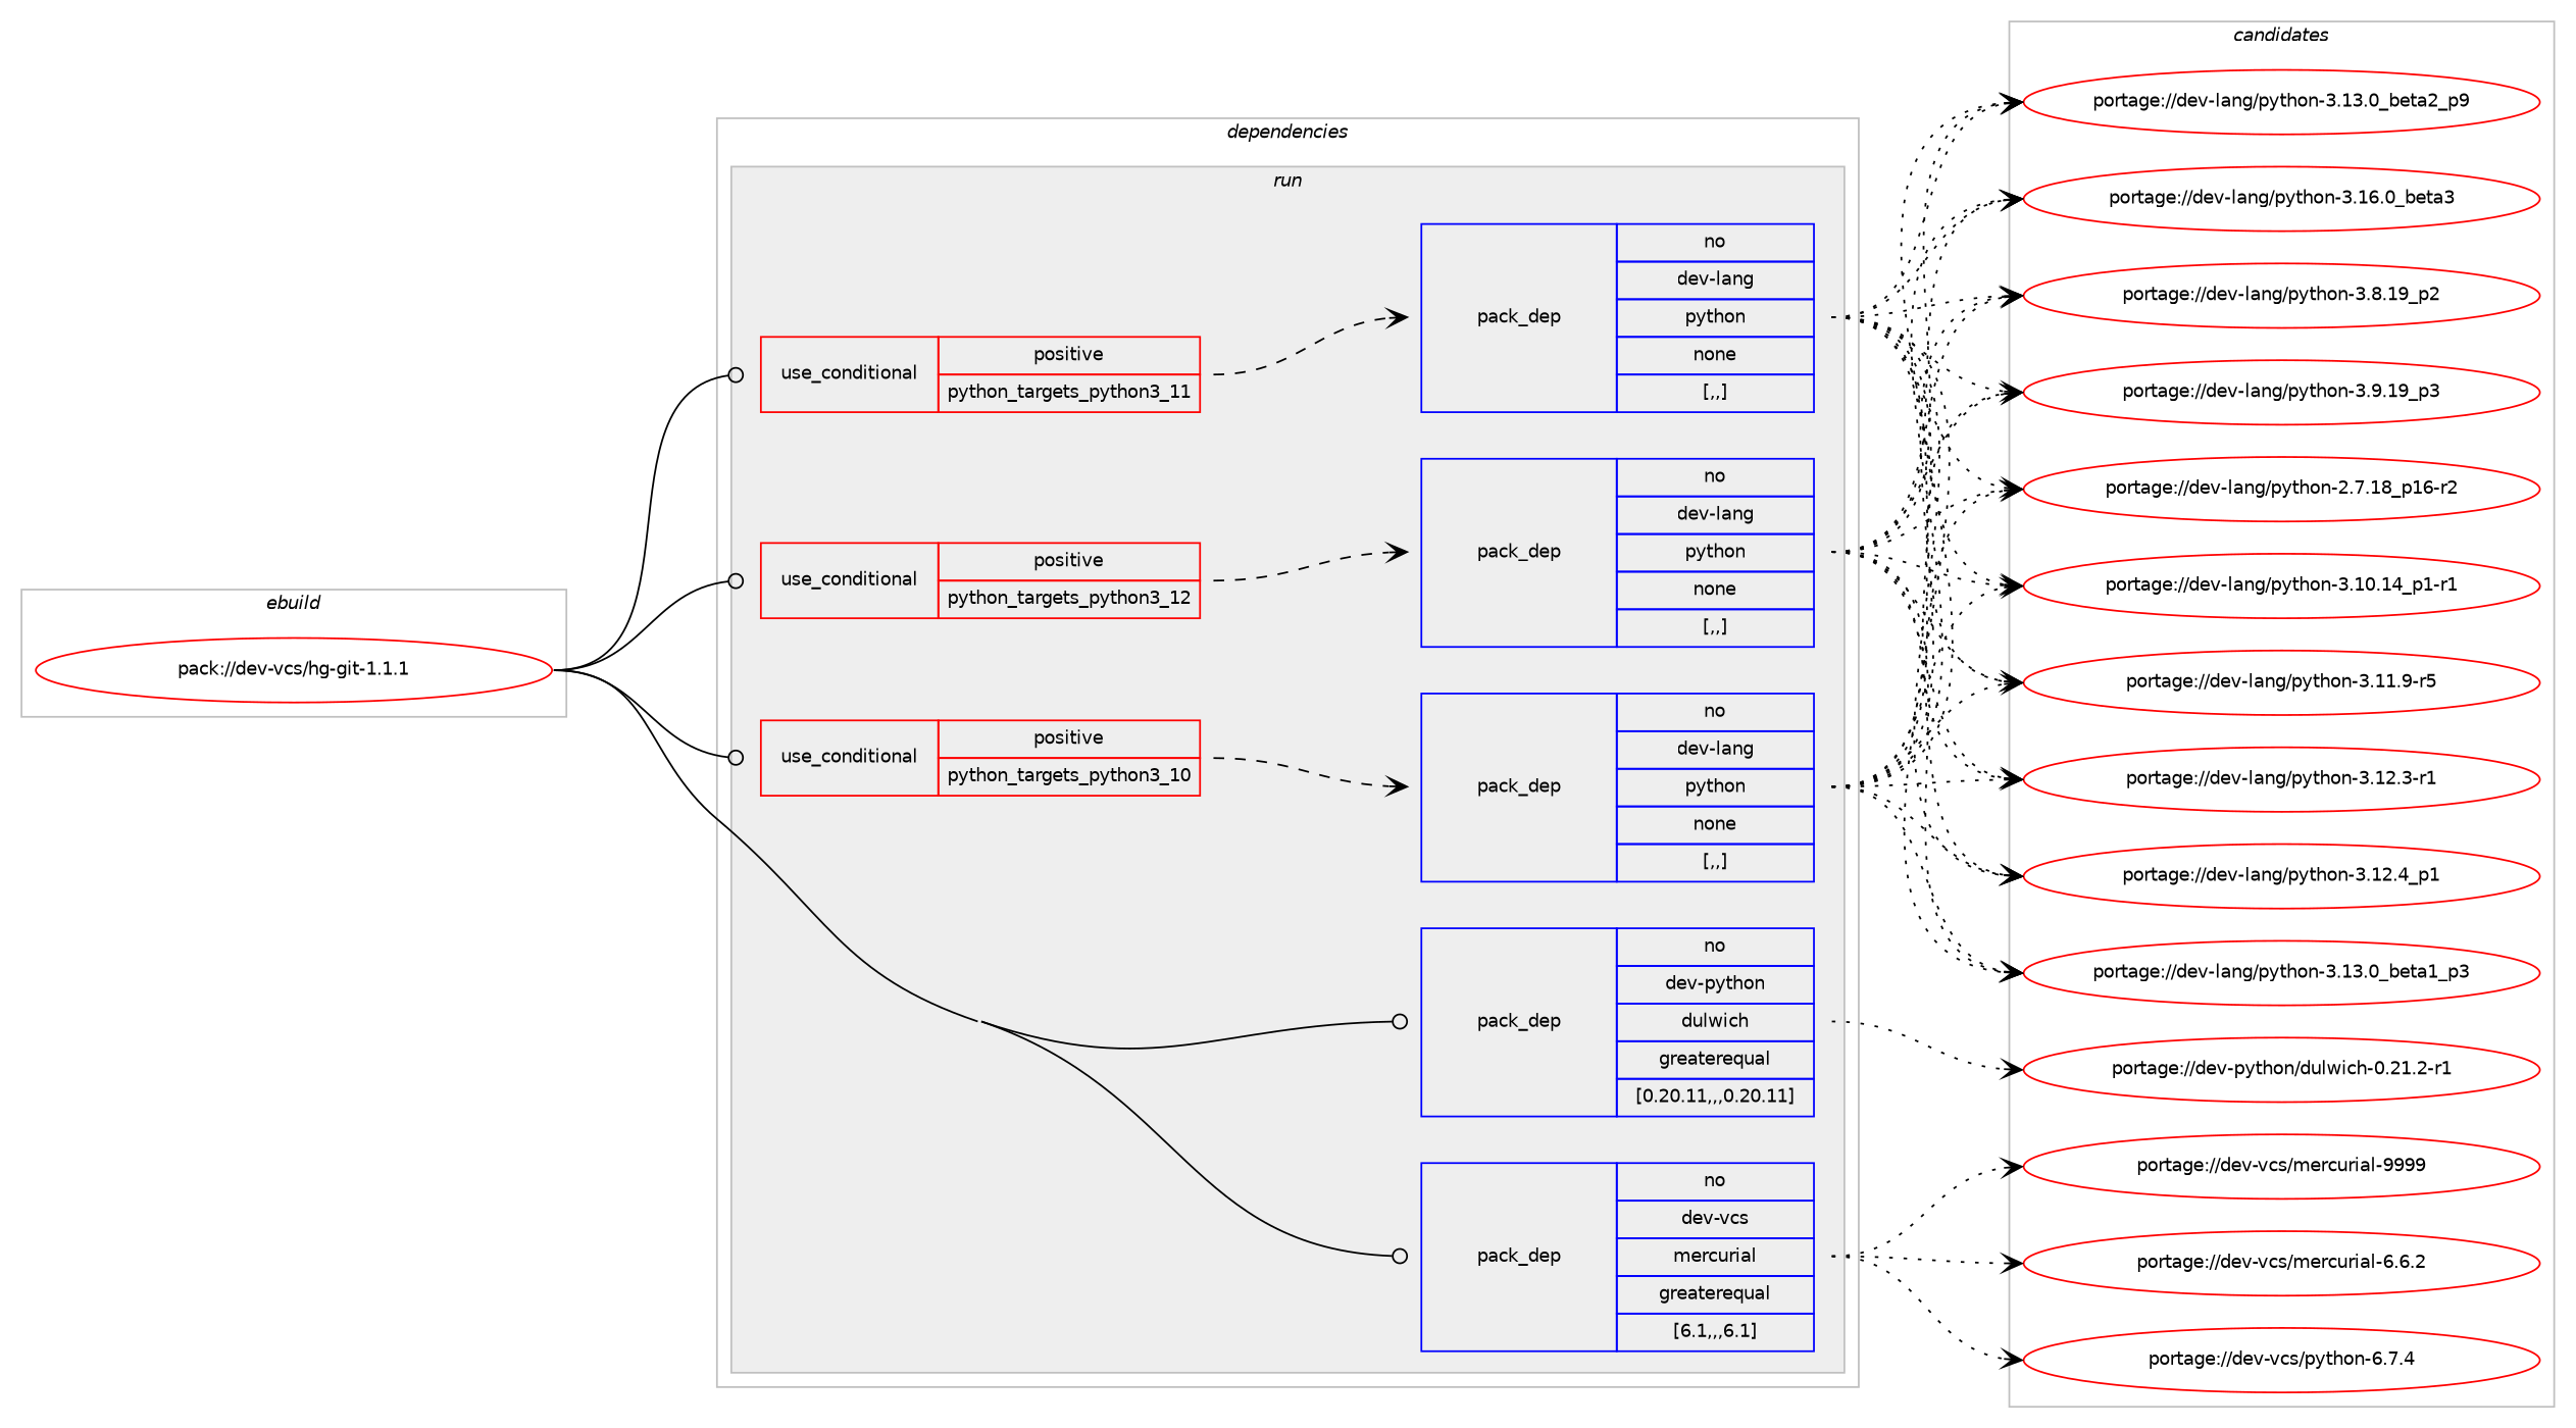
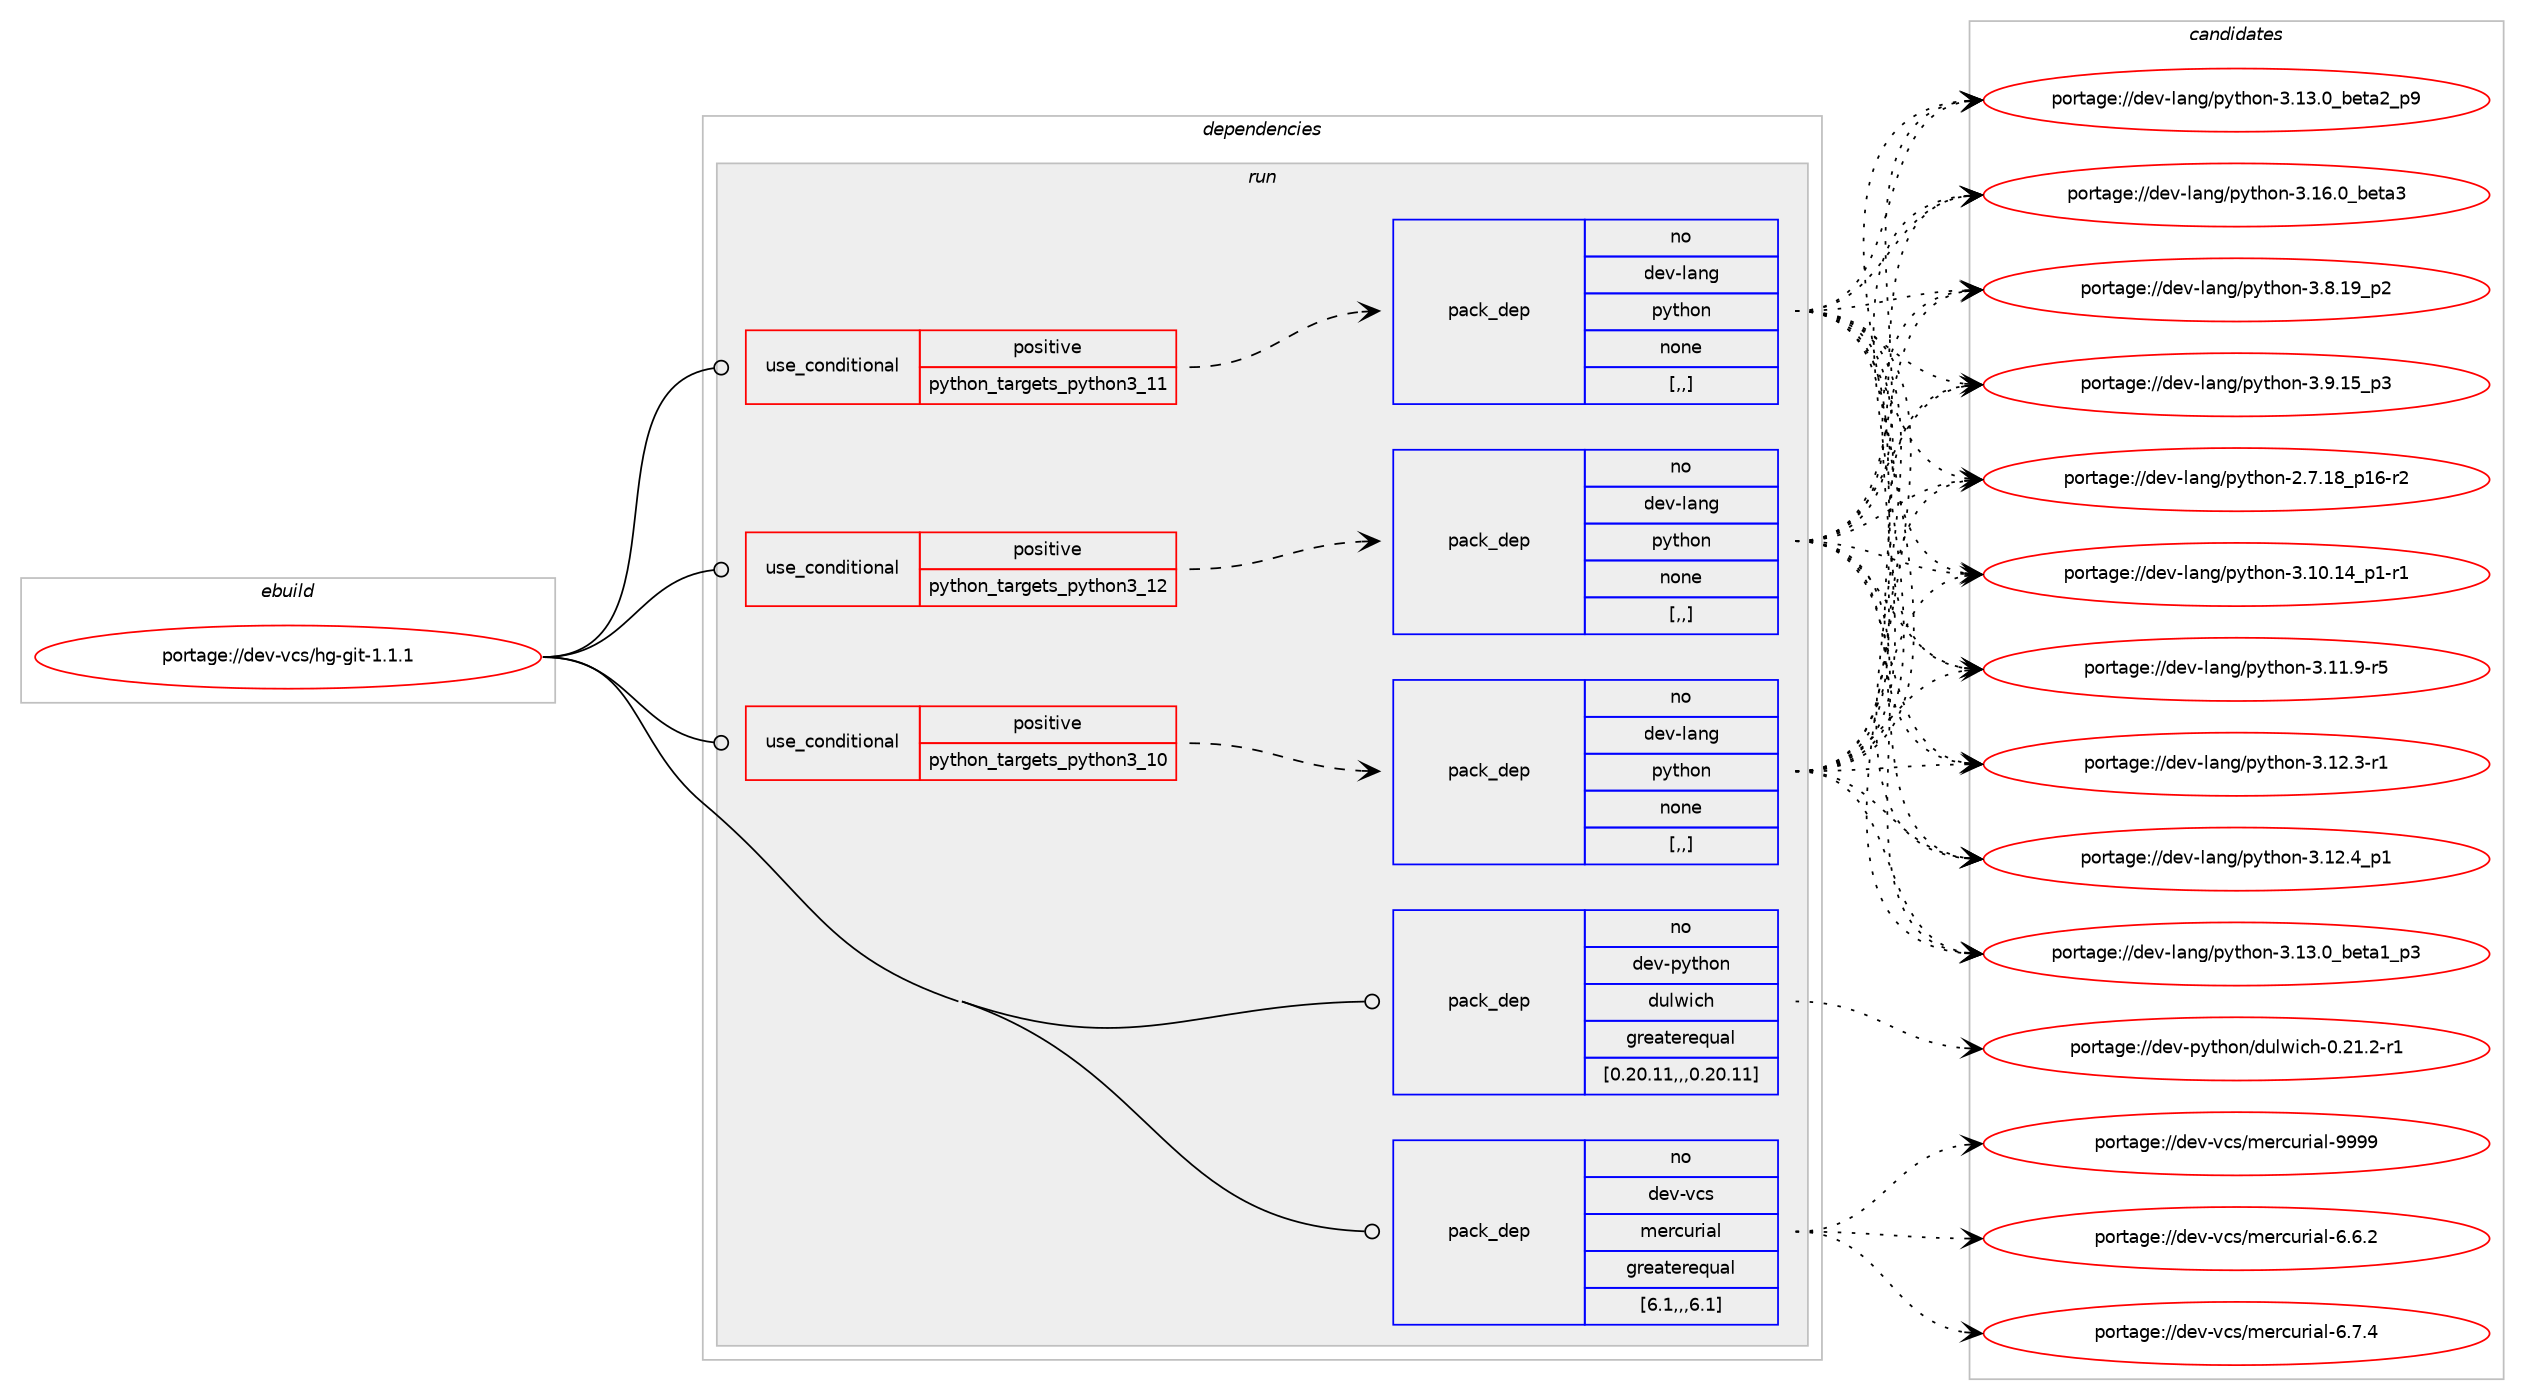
  digraph {
    compound=true
    concentrate=true
    fontname=Helvetica
    fontsize=10
    newrank=true
    rankdir=LR
    ranksep=1.5
    node [color=red fontname=Helvetica fontsize=10]
    edge [arrowhead=vee headport=w style=dotted tailport=e weight=100]
-   n1 [label="pack://dev-vcs/hg-git-1.1.1" width=4]
+   n1 [label="portage://dev-vcs/hg-git-1.1.1" width=4]
    n2 [color=blue label=<<TABLE BORDER="0" CELLBORDER="1" CELLSPACING="0" CELLPADDING="4" WIDTH="220"><TR><TD ROWSPAN="6" CELLPADDING="30">pack_dep</TD></TR><TR><TD WIDTH="110">no</TD></TR><TR><TD>dev-lang</TD></TR><TR><TD>python</TD></TR><TR><TD>none</TD></TR><TR><TD>[,,]</TD></TR></TABLE>> shape=none]
    n3 [label=<<TABLE BORDER="0" CELLBORDER="1" CELLSPACING="0" CELLPADDING="4"><TR><TD ROWSPAN="3" CELLPADDING="10">use_conditional</TD></TR><TR><TD>positive</TD></TR><TR><TD>python_targets_python3_10</TD></TR></TABLE>> shape=none]
    n4 [color=blue label=<<TABLE BORDER="0" CELLBORDER="1" CELLSPACING="0" CELLPADDING="4" WIDTH="220"><TR><TD ROWSPAN="6" CELLPADDING="30">pack_dep</TD></TR><TR><TD WIDTH="110">no</TD></TR><TR><TD>dev-lang</TD></TR><TR><TD>python</TD></TR><TR><TD>none</TD></TR><TR><TD>[,,]</TD></TR></TABLE>> shape=none]
    n5 [label=<<TABLE BORDER="0" CELLBORDER="1" CELLSPACING="0" CELLPADDING="4"><TR><TD ROWSPAN="3" CELLPADDING="10">use_conditional</TD></TR><TR><TD>positive</TD></TR><TR><TD>python_targets_python3_11</TD></TR></TABLE>> shape=none]
    n6 [color=blue label=<<TABLE BORDER="0" CELLBORDER="1" CELLSPACING="0" CELLPADDING="4" WIDTH="220"><TR><TD ROWSPAN="6" CELLPADDING="30">pack_dep</TD></TR><TR><TD WIDTH="110">no</TD></TR><TR><TD>dev-lang</TD></TR><TR><TD>python</TD></TR><TR><TD>none</TD></TR><TR><TD>[,,]</TD></TR></TABLE>> shape=none]
    n7 [label=<<TABLE BORDER="0" CELLBORDER="1" CELLSPACING="0" CELLPADDING="4"><TR><TD ROWSPAN="3" CELLPADDING="10">use_conditional</TD></TR><TR><TD>positive</TD></TR><TR><TD>python_targets_python3_12</TD></TR></TABLE>> shape=none]
    n8 [color=blue label=<<TABLE BORDER="0" CELLBORDER="1" CELLSPACING="0" CELLPADDING="4" WIDTH="220"><TR><TD ROWSPAN="6" CELLPADDING="30">pack_dep</TD></TR><TR><TD WIDTH="110">no</TD></TR><TR><TD>dev-python</TD></TR><TR><TD>dulwich</TD></TR><TR><TD>greaterequal</TD></TR><TR><TD>[0.20.11,,,0.20.11]</TD></TR></TABLE>> shape=none]
    n9 [color=blue label=<<TABLE BORDER="0" CELLBORDER="1" CELLSPACING="0" CELLPADDING="4" WIDTH="220"><TR><TD ROWSPAN="6" CELLPADDING="30">pack_dep</TD></TR><TR><TD WIDTH="110">no</TD></TR><TR><TD>dev-vcs</TD></TR><TR><TD>mercurial</TD></TR><TR><TD>greaterequal</TD></TR><TR><TD>[6.1,,,6.1]</TD></TR></TABLE>> shape=none]
    n10 [label="portage://dev-lang/python-2.7.18_p16-r2" width=4]
    n11 [label="portage://dev-lang/python-3.10.14_p1-r1" width=4]
    n12 [label="portage://dev-lang/python-3.11.9-r5" width=4]
    n13 [label="portage://dev-lang/python-3.12.3-r1" width=4]
    n14 [label="portage://dev-lang/python-3.12.4_p1" width=4]
    n15 [label="portage://dev-lang/python-3.13.0_beta1_p3" width=4]
    n16 [label="portage://dev-lang/python-3.13.0_beta2_p9" width=4]
    n17 [label="portage://dev-lang/python-3.16.0_beta3" width=4]
    n18 [label="portage://dev-lang/python-3.8.19_p2" width=4]
-   n19 [label="portage://dev-lang/python-3.9.19_p3" width=4]
+   n19 [label="portage://dev-lang/python-3.9.15_p3" width=4]
    n20 [label="portage://dev-python/dulwich-0.21.2-r1" width=4]
    n21 [label="portage://dev-vcs/mercurial-6.6.2" width=4]
-   n22 [label="portage://dev-vcs/python-6.7.4" width=4]
+   n22 [label="portage://dev-vcs/mercurial-6.7.4" width=4]
    n23 [label="portage://dev-vcs/mercurial-9999" width=4]
    subgraph cluster_1 {
      color=gray
      label=<<i>ebuild</i>>
      rank=same
      n1
    }
    subgraph cluster_2 {
      color=gray
      label=<<i>dependencies</i>>
      subgraph cluster_3 {
        color=gray
        fillcolor="#eeeeee"
        label=<<i>compile</i>>
        style=filled
      }
      subgraph cluster_4 {
        color=gray
        fillcolor="#eeeeee"
        label=<<i>compile and run</i>>
        style=filled
      }
      subgraph cluster_5 {
        color=gray
        fillcolor="#eeeeee"
        label=<<i>run</i>>
        style=filled
        subgraph sub_6 {
          color=gray
          fillcolor="#eeeeee"
          label=<<i>run</i>>
          style=filled
          n3
          subgraph sub_7 {
            color=gray
            fillcolor="#eeeeee"
            label=<<i>run</i>>
            style=filled
            n2
          }
        }
        subgraph sub_8 {
          color=gray
          fillcolor="#eeeeee"
          label=<<i>run</i>>
          style=filled
          n5
          subgraph sub_9 {
            color=gray
            fillcolor="#eeeeee"
            label=<<i>run</i>>
            style=filled
            n4
          }
        }
        subgraph sub_10 {
          color=gray
          fillcolor="#eeeeee"
          label=<<i>run</i>>
          style=filled
          n7
          subgraph sub_11 {
            color=gray
            fillcolor="#eeeeee"
            label=<<i>run</i>>
            style=filled
            n6
          }
        }
        subgraph sub_12 {
          color=gray
          fillcolor="#eeeeee"
          label=<<i>run</i>>
          style=filled
          n8
        }
        subgraph sub_13 {
          color=gray
          fillcolor="#eeeeee"
          label=<<i>run</i>>
          style=filled
          n9
        }
      }
    }
    subgraph cluster_14 {
      color=gray
      label=<<i>candidates</i>>
      rank=same
      subgraph sub_15 {
        color=black
        label=<<i>candidates</i>>
        nodesep=1
        rank=same
        n10
        n11
        n12
        n13
        n14
        n15
        n16
        n17
        n18
        n19
      }
      subgraph sub_16 {
        color=black
        label=<<i>candidates</i>>
        nodesep=1
        rank=same
        n10
        n11
        n12
        n13
        n14
        n15
        n16
        n17
        n18
        n19
      }
      subgraph sub_17 {
        color=black
        label=<<i>candidates</i>>
        nodesep=1
        rank=same
        n10
        n11
        n12
        n13
        n14
        n15
        n16
        n17
        n18
        n19
      }
      subgraph sub_18 {
        color=black
        label=<<i>candidates</i>>
        nodesep=1
        rank=same
        n20
      }
      subgraph sub_19 {
        color=black
        label=<<i>candidates</i>>
        nodesep=1
        rank=same
        n21
        n22
        n23
      }
    }
    n1 -> n3 [arrowhead=odot style=solid weight=20]
    n1 -> n5 [arrowhead=odot style=solid weight=20]
    n1 -> n7 [arrowhead=odot style=solid weight=20]
    n1 -> n8 [arrowhead=odot style=solid weight=20]
    n1 -> n9 [arrowhead=odot style=solid weight=20]
    n2 -> n10
    n2 -> n11
    n2 -> n12
    n2 -> n13
    n2 -> n14
    n2 -> n15
    n2 -> n16
    n2 -> n17
    n2 -> n18
    n2 -> n19
    n3 -> n2 [style=dashed weight=20]
    n4 -> n10
    n4 -> n11
    n4 -> n12
    n4 -> n13
    n4 -> n14
    n4 -> n15
    n4 -> n16
    n4 -> n17
    n4 -> n18
    n4 -> n19
    n5 -> n4 [style=dashed weight=20]
    n6 -> n10
    n6 -> n11
    n6 -> n12
    n6 -> n13
    n6 -> n14
    n6 -> n15
    n6 -> n16
    n6 -> n17
    n6 -> n18
    n6 -> n19
    n7 -> n6 [style=dashed weight=20]
    n8 -> n20
    n9 -> n21
    n9 -> n22
    n9 -> n23
  }
